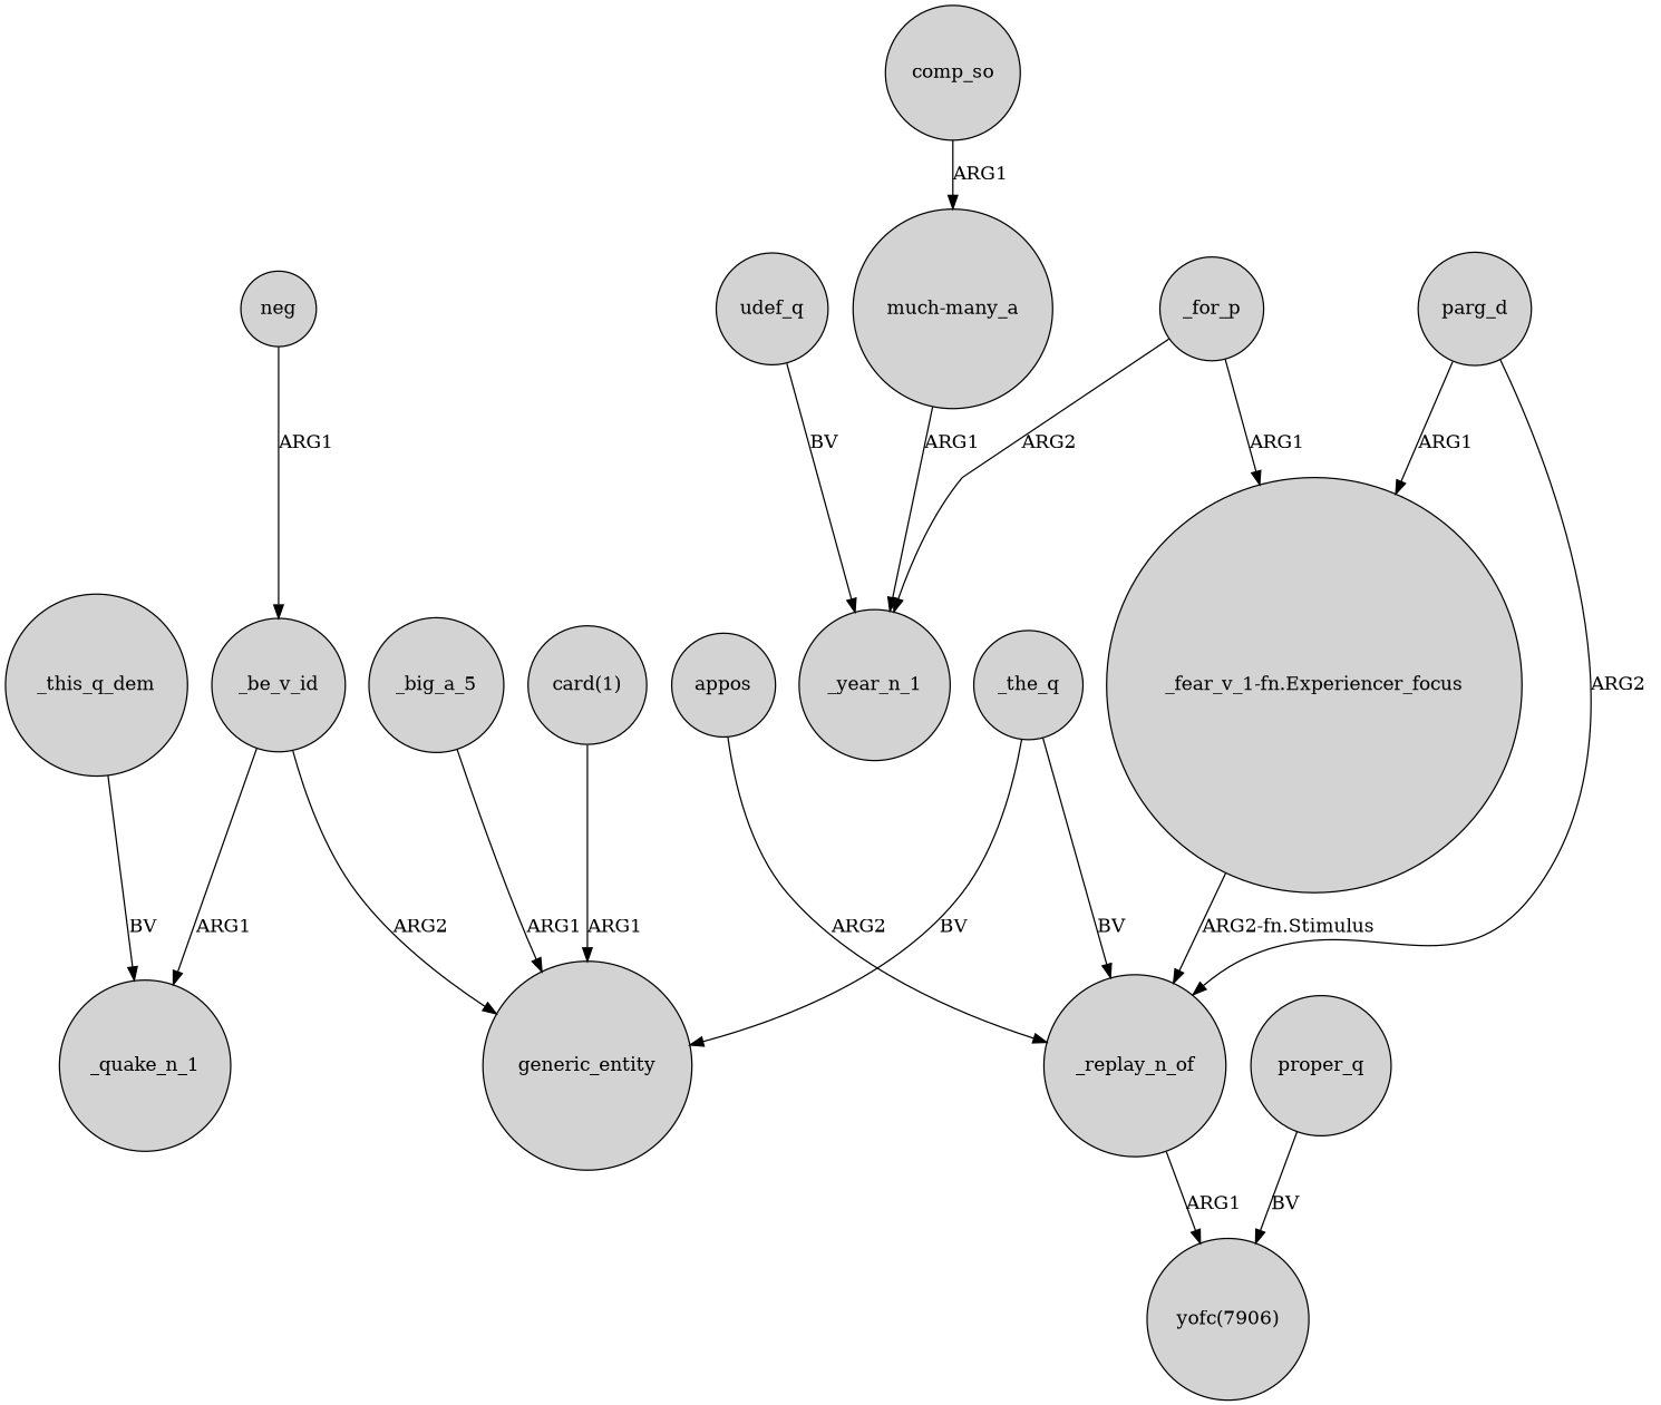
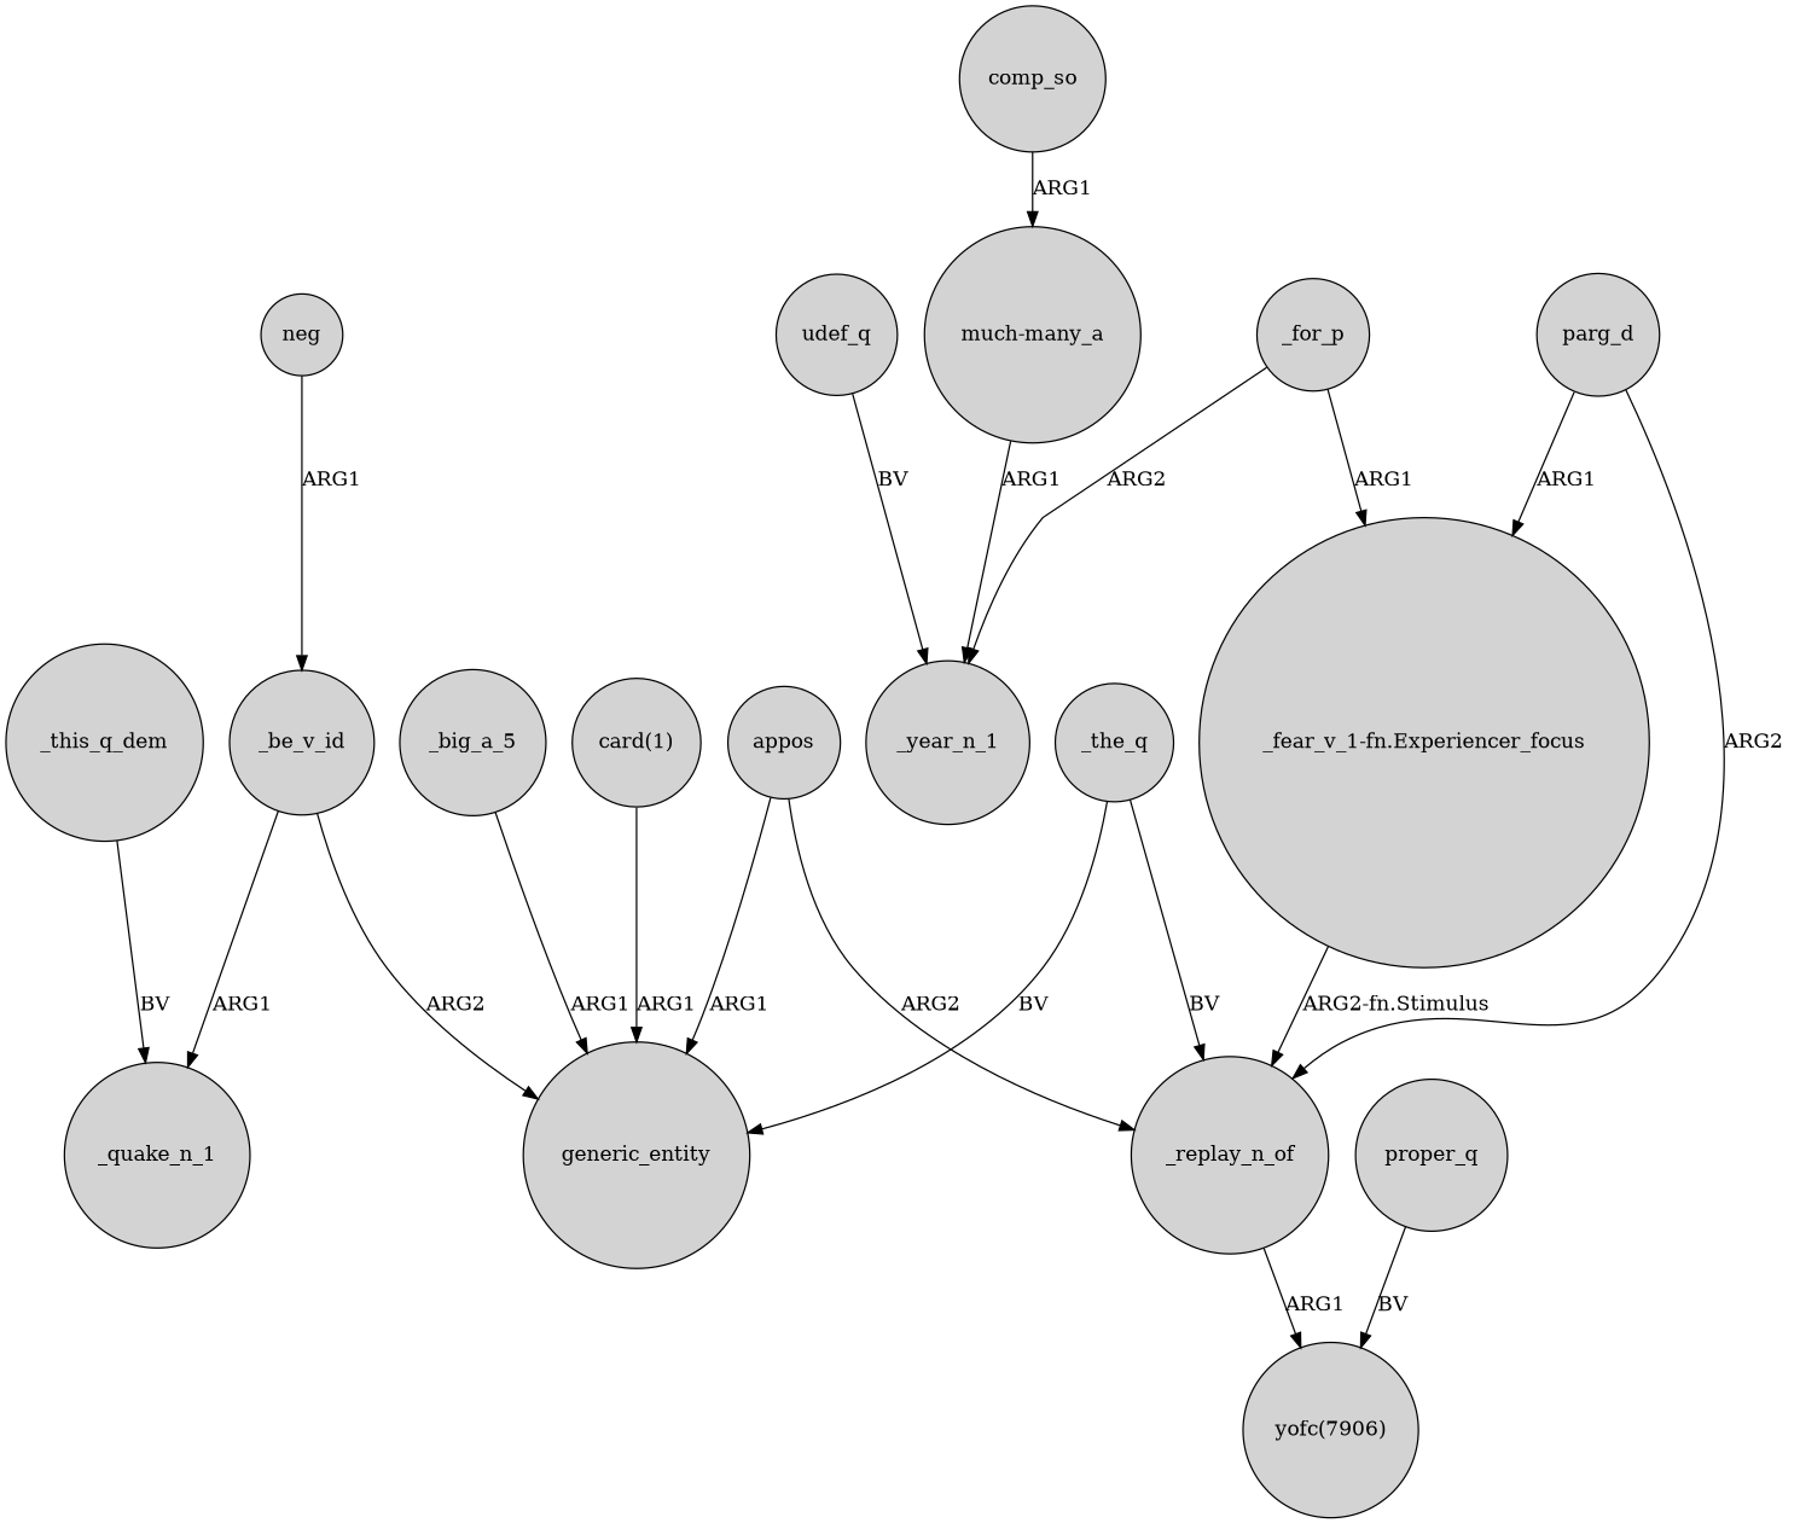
  digraph {
    node [shape=circle style=filled]
    _the_q
    generic_entity
    _replay_n_of
    n4 [label="yofc(7906)"]
    _for_p
    _year_n_1
    "_fear_v_1-fn.Experiencer_focus"
    n8 [label=_big_a_5]
    parg_d
    _be_v_id
    _quake_n_1
    appos
    _this_q_dem
    "card(1)"
    neg
    udef_q
    proper_q
    comp_so
    "much-many_a"
    _the_q -> generic_entity [label=BV]
    _the_q -> _replay_n_of [label=BV]
    _replay_n_of -> n4 [label=ARG1]
    _for_p -> _year_n_1 [label=ARG2]
    _for_p -> "_fear_v_1-fn.Experiencer_focus" [label=ARG1]
    "_fear_v_1-fn.Experiencer_focus" -> _replay_n_of [label="ARG2-fn.Stimulus"]
    n8 -> generic_entity [label=ARG1]
    parg_d -> _replay_n_of [label=ARG2]
    parg_d -> "_fear_v_1-fn.Experiencer_focus" [label=ARG1]
    _be_v_id -> generic_entity [label=ARG2]
    _be_v_id -> _quake_n_1 [label=ARG1]
+   appos -> generic_entity [label=ARG1]
    appos -> _replay_n_of [label=ARG2]
    _this_q_dem -> _quake_n_1 [label=BV]
    "card(1)" -> generic_entity [label=ARG1]
    neg -> _be_v_id [label=ARG1]
    udef_q -> _year_n_1 [label=BV]
    proper_q -> n4 [label=BV]
    comp_so -> "much-many_a" [label=ARG1]
    "much-many_a" -> _year_n_1 [label=ARG1]
  }
